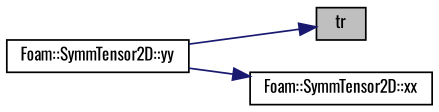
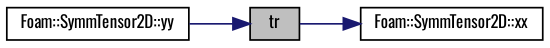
  digraph {
    fontname=Oswald
    rankdir=LR
    node [color=black fontname=Oswald fontsize=10 shape=record]
    edge [color=midnightblue fontname=Oswald fontsize=10 labelfontname=Helvetica labelfontsize=10 style=solid]
    n1 [fillcolor=grey75 fontcolor=black height=0.2 label=tr style=filled width=0.4]
    n2 [height=0.2 label="Foam::SymmTensor2D::xx" width=0.4]
    n3 [height=0.2 label="Foam::SymmTensor2D::yy" width=0.4]
-   n3 -> n2
+   n1 -> n2
    n3 -> n1
  }
